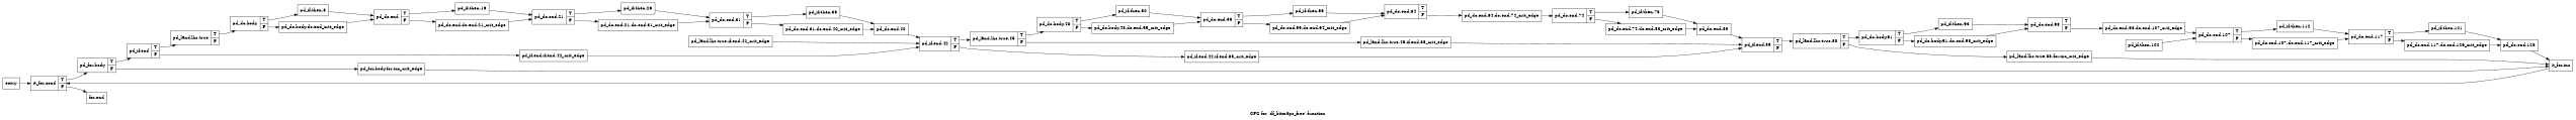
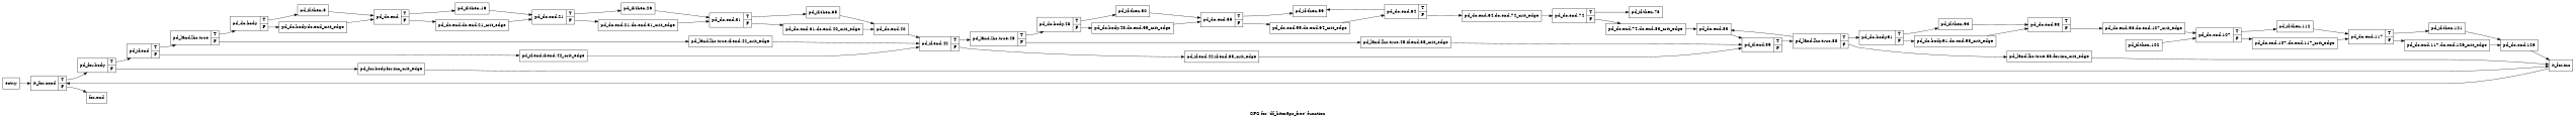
  digraph {
    label="CFG for 'df_bitmaps_free' function"
    rankdir=LR
    node [shape=record]
    n1 [label="{entry}"]
    n2 [label="{it_for.cond|{<s0>T|<s1>F}}"]
    n3 [label="{pd_for.body|{<s0>T|<s1>F}}"]
    n4 [label="{for.end}"]
    n5 [label="{pd_if.end|{<s0>T|<s1>F}}"]
    n6 [label="{pd_for.body.for.inc_crit_edge}"]
    n7 [label="{pd_land.lhs.true|{<s0>T|<s1>F}}"]
    n8 [label="{pd_if.end.if.end.42_crit_edge}"]
    n9 [label="{it_for.inc}"]
    n10 [label="{pd_do.body|{<s0>T|<s1>F}}"]
    n11 [label="{pd_land.lhs.true.if.end.42_crit_edge}"]
    n12 [label="{pd_if.end.42|{<s0>T|<s1>F}}"]
    n13 [label="{pd_if.then.8}"]
    n14 [label="{pd_do.body.do.end_crit_edge}"]
    n15 [label="{pd_land.lhs.true.45|{<s0>T|<s1>F}}"]
    n16 [label="{pd_if.end.42.if.end.85_crit_edge}"]
    n17 [label="{pd_do.body.48|{<s0>T|<s1>F}}"]
    n18 [label="{pd_land.lhs.true.45.if.end.85_crit_edge}"]
    n19 [label="{pd_if.end.85|{<s0>T|<s1>F}}"]
    n20 [label="{pd_do.end|{<s0>T|<s1>F}}"]
    n21 [label="{pd_if.then.16}"]
    n22 [label="{pd_do.end.do.end.21_crit_edge}"]
    n23 [label="{pd_do.end.21|{<s0>T|<s1>F}}"]
    n24 [label="{pd_if.then.26}"]
    n25 [label="{pd_do.end.21.do.end.31_crit_edge}"]
    n26 [label="{pd_do.end.31|{<s0>T|<s1>F}}"]
    n27 [label="{pd_if.then.35}"]
    n28 [label="{pd_do.end.31.do.end.40_crit_edge}"]
    n29 [label="{pd_do.end.40}"]
    n30 [label="{pd_if.then.50}"]
    n31 [label="{pd_do.body.48.do.end.55_crit_edge}"]
    n32 [label="{pd_land.lhs.true.88|{<s0>T|<s1>F}}"]
    n33 [label="{pd_do.body.91|{<s0>T|<s1>F}}"]
    n34 [label="{pd_land.lhs.true.88.for.inc_crit_edge}"]
    n35 [label="{pd_do.end.55|{<s0>T|<s1>F}}"]
    n36 [label="{pd_if.then.59}"]
    n37 [label="{pd_do.end.55.do.end.64_crit_edge}"]
    n38 [label="{pd_do.end.64|{<s0>T|<s1>F}}"]
    n39 [label="{pd_do.end.64.do.end.74_crit_edge}"]
    n40 [label="{pd_do.end.74|{<s0>T|<s1>F}}"]
    n41 [label="{pd_if.then.78}"]
    n42 [label="{pd_do.end.74.do.end.83_crit_edge}"]
    n43 [label="{pd_do.end.83}"]
    n44 [label="{pd_if.then.93}"]
    n45 [label="{pd_do.body.91.do.end.98_crit_edge}"]
    n46 [label="{pd_do.end.98|{<s0>T|<s1>F}}"]
    n47 [label="{pd_do.end.98.do.end.107_crit_edge}"]
    n48 [label="{pd_if.then.102}"]
    n49 [label="{pd_do.end.107|{<s0>T|<s1>F}}"]
    n50 [label="{pd_if.then.112}"]
    n51 [label="{pd_do.end.107.do.end.117_crit_edge}"]
    n52 [label="{pd_do.end.117|{<s0>T|<s1>F}}"]
    n53 [label="{pd_if.then.121}"]
    n54 [label="{pd_do.end.117.do.end.126_crit_edge}"]
    n55 [label="{pd_do.end.126}"]
    n1 -> n2
    n2 -> n3 [tailport=s0]
    n2 -> n4 [tailport=s1]
    n3 -> n5 [tailport=s0]
    n3 -> n6 [tailport=s1]
    n5 -> n7 [tailport=s0]
    n5 -> n8 [tailport=s1]
    n6 -> n9
    n7 -> n10 [tailport=s0]
+   n7 -> n11 [tailport=s1]
    n8 -> n12
    n9 -> n2
    n10 -> n13 [tailport=s0]
    n10 -> n14 [tailport=s1]
    n11 -> n12
    n12 -> n15 [tailport=s0]
    n12 -> n16 [tailport=s1]
    n13 -> n20
    n14 -> n20
    n15 -> n17 [tailport=s0]
    n15 -> n18 [tailport=s1]
    n16 -> n19
    n17 -> n30 [tailport=s0]
    n17 -> n31 [tailport=s1]
    n18 -> n19
    n19 -> n32 [tailport=s0]
    n20 -> n21 [tailport=s0]
    n20 -> n22 [tailport=s1]
    n21 -> n23
    n22 -> n23
    n23 -> n24 [tailport=s0]
    n23 -> n25 [tailport=s1]
    n24 -> n26
    n25 -> n26
    n26 -> n27 [tailport=s0]
    n26 -> n28 [tailport=s1]
    n27 -> n29
    n28 -> n29
    n29 -> n12
    n30 -> n35
    n31 -> n35
    n32 -> n33 [tailport=s0]
    n32 -> n34 [tailport=s1]
    n33 -> n44 [tailport=s0]
    n33 -> n45 [tailport=s1]
    n34 -> n9
    n35 -> n36 [tailport=s0]
    n35 -> n37 [tailport=s1]
-   n36 -> n38
+   n38 -> n36
    n37 -> n38
    n38 -> n39 [tailport=s1]
    n39 -> n40
    n40 -> n41 [tailport=s0]
    n40 -> n42 [tailport=s1]
-   n41 -> n43
+   n32 -> n43
    n42 -> n43
    n43 -> n19
    n44 -> n46
    n45 -> n46
    n46 -> n47 [tailport=s1]
    n47 -> n49
    n48 -> n49
    n49 -> n50 [tailport=s0]
    n49 -> n51 [tailport=s1]
    n50 -> n52
    n51 -> n52
    n52 -> n53 [tailport=s0]
    n52 -> n54 [tailport=s1]
    n53 -> n55
    n54 -> n55
    n55 -> n9
  }
